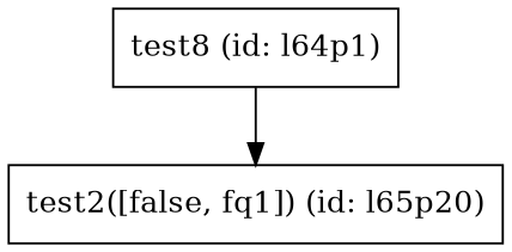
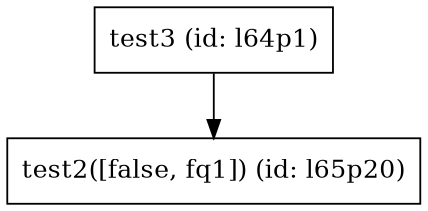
  digraph {
    node [shape=box]
-   "test3 (id: l64p1)" [label="test8 (id: l64p1)"]
+   "test3 (id: l64p1)"
    "test2([false, fq1]) (id: l65p20)"
    "test3 (id: l64p1)" -> "test2([false, fq1]) (id: l65p20)" [shape=box]
  }
